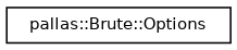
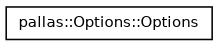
  digraph {
    rankdir=LR
-   n1 [color=black fillcolor=white fontname=Helvetica fontsize=10 height=0.2 label="pallas::Brute::Options" shape=record style=filled width=0.4]
+   n1 [color=black fillcolor=white fontname=Helvetica fontsize=10 height=0.2 label="pallas::Options::Options" shape=record style=filled width=0.4]
  }
